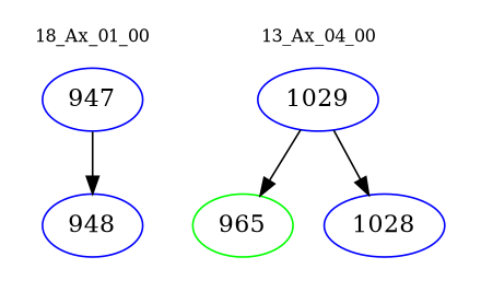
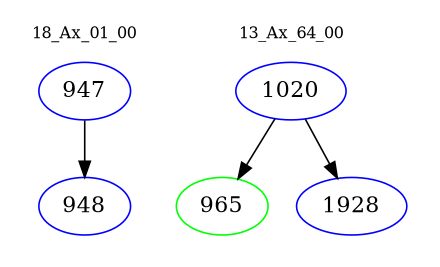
  digraph {
    node [color=blue]
    edge [color=black]
    n1 [label=947]
    n2 [label=948]
-   n3 [label=1029]
+   n3 [label=1020]
    n4 [color=green label=965]
-   n5 [label=1028]
+   n5 [label=1928]
    subgraph cluster_1 {
      color=white
      fontsize=10
      label="18_Ax_01_00"
      n1
      n2
    }
    subgraph cluster_2 {
      color=white
      fontsize=10
-     label="13_Ax_04_00"
+     label="13_Ax_64_00"
      n3
      n4
      n5
    }
    n1 -> n2
    n3 -> n4
    n3 -> n5
  }
